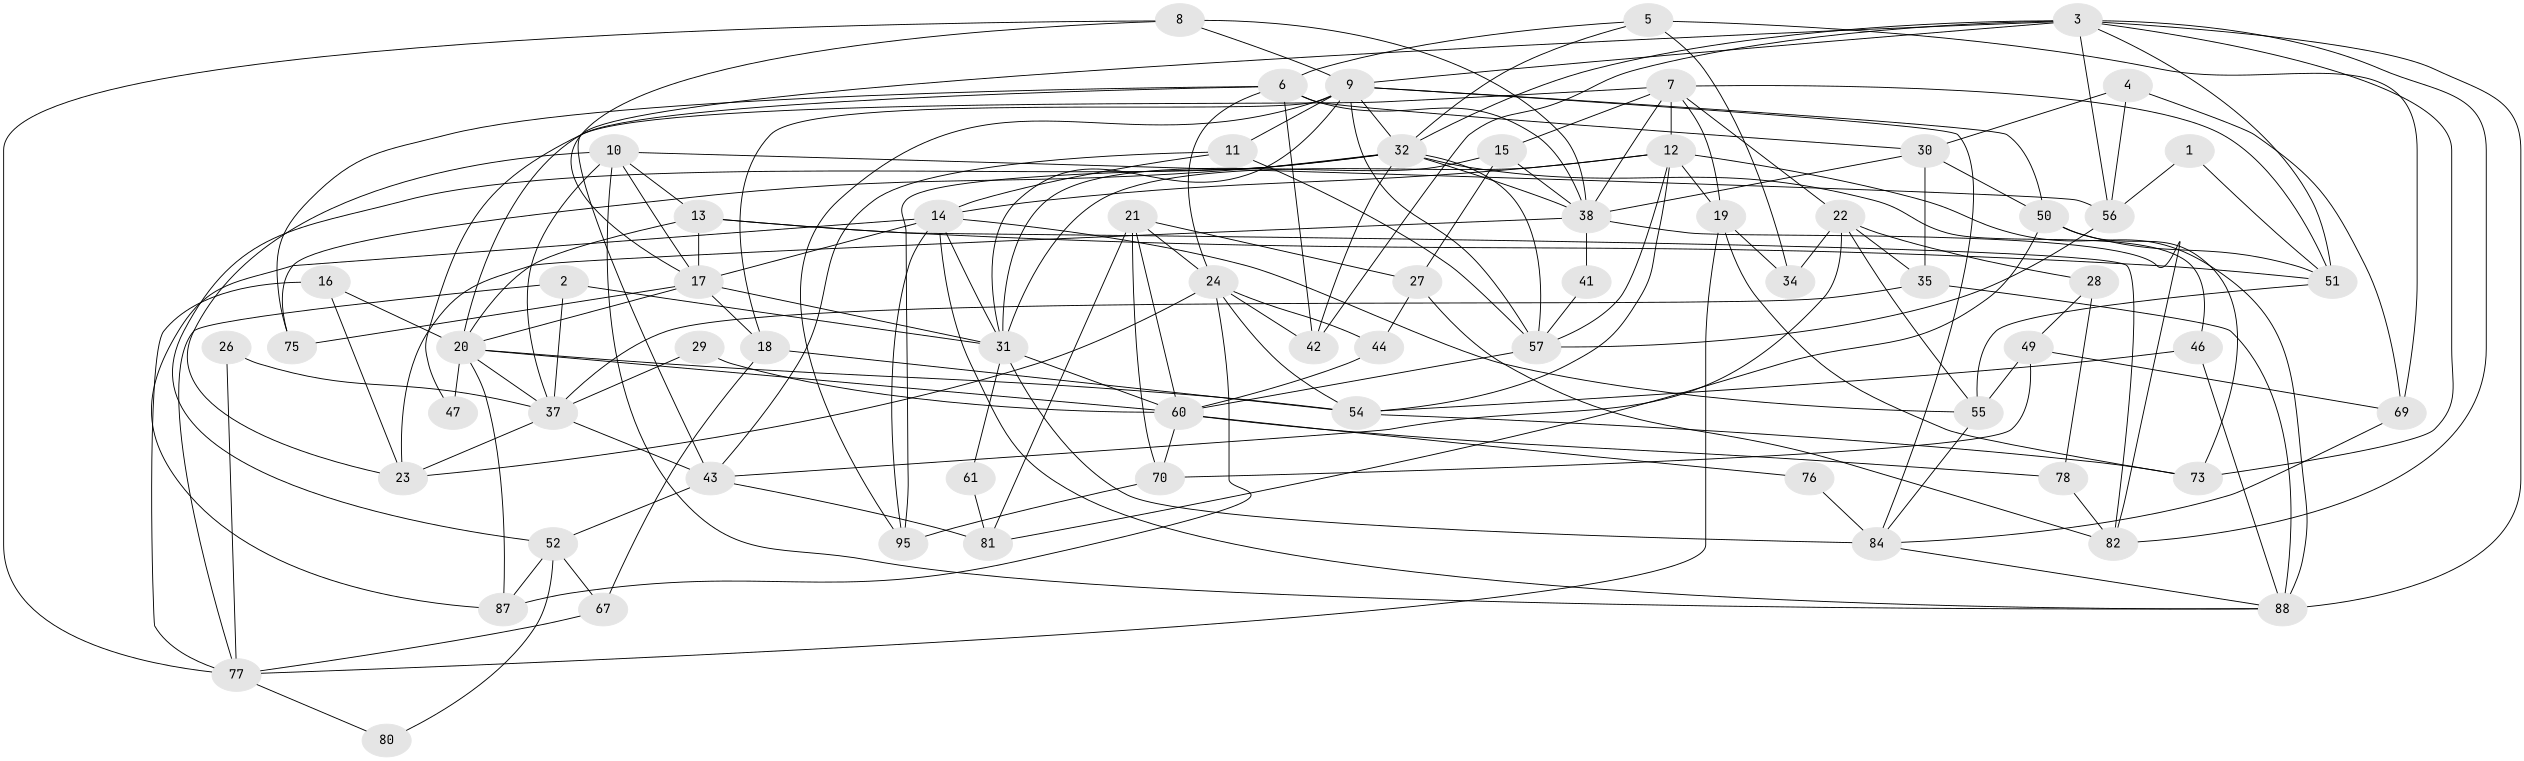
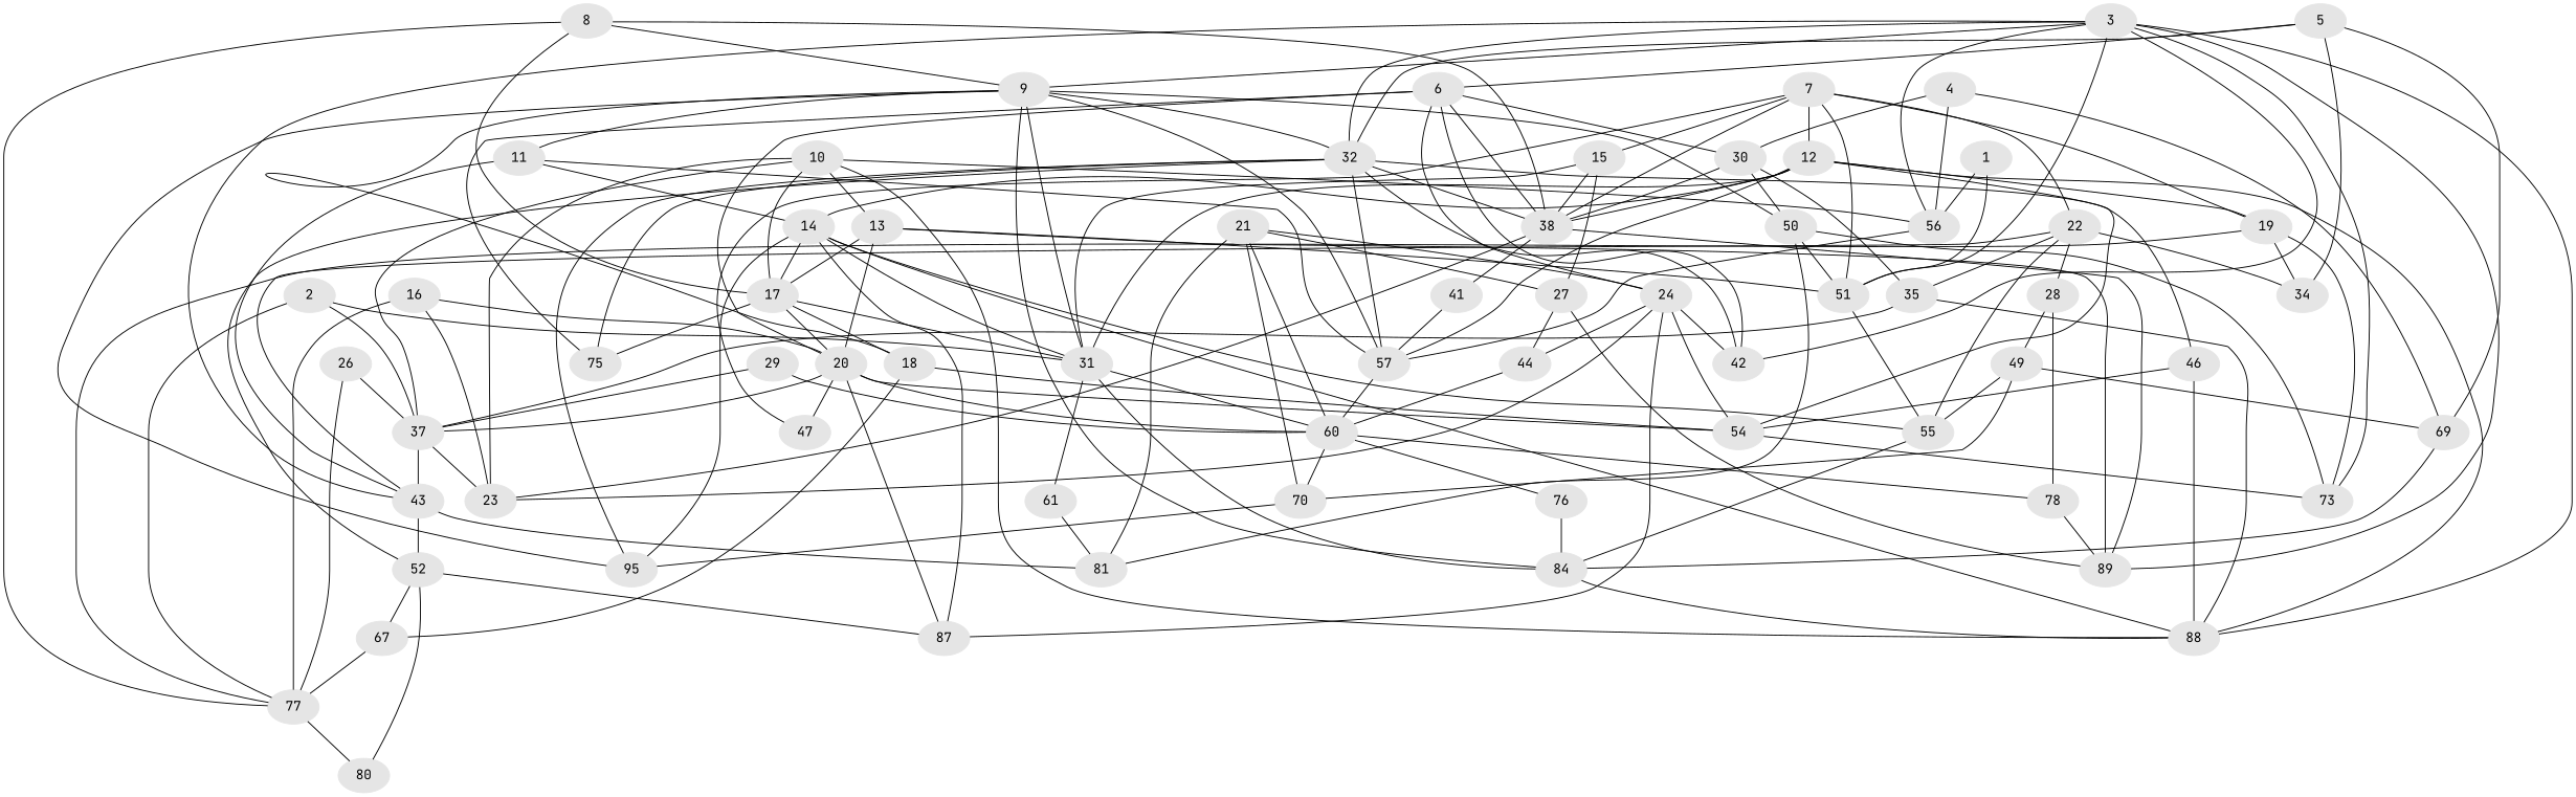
  graph {
    fontname="JetBrains Mono"
    node [color=gray90 fontname="JetBrains Mono" style=filled]
    edge [fontname="JetBrains Mono"]
    51 [super="+99"]
    55 [super="+79"]
    1
    56 [super="+68"]
    57 [super="+97"]
    31 [super="+58"]
    84
    60 [super="+72"]
    61
    2
    37 [super="+39"]
    77 [super="+90"]
    43
    n14 [label=23]
    80
    3 [super="+23"]
    9 [super="+45"]
    32 [super="+33"]
    42
    73
-   82
+   82 [label=89]
    88 [super="+94"]
    11
    18 [super="+74"]
    50 [super="+83"]
    95
    75
    38 [super="+100"]
    46
    52 [super="+98"]
    81
    4 [super="+66"]
    30 [super="+71"]
    69
    35 [super="+92"]
    5 [super="+53"]
    6
    34 [super="+59"]
    20 [super="+65"]
    24 [super="+91"]
    47
    54 [super="+64"]
    87
    44 [super="+86"]
    7 [super="+40"]
    12 [super="+62"]
    15
    19
    22 [super="+85"]
    14 [super="+93"]
    27 [super="+48"]
    28
    41
    8
    17 [super="+36"]
    67
    10 [super="+25"]
    13 [super="+96"]
    16
    70 [super="+89"]
    78
    76
    21
    49
    26
    29
    51 -- 55
    55 -- 84
    1 -- 51
    1 -- 56
    56 -- 57
    57 -- 60
    31 -- 84
    31 -- 60
    31 -- 61
    84 -- 88
    60 -- 70
    60 -- 78
    60 -- 76
    61 -- 81
    2 -- 31
    2 -- 37
    2 -- 77
    37 -- 43
    37 -- n14
    77 -- 80
    43 -- 52
    43 -- 81
    3 -- 51
    3 -- 56
    3 -- 43
    3 -- 9
    3 -- 32
    3 -- 42
    3 -- 73
    3 -- 82
    3 -- 88
    9 -- 57
    9 -- 31
    9 -- 84
    9 -- 32
    9 -- 11
    9 -- 18
    9 -- 50
    9 -- 95
    32 -- 57
    32 -- 42
    32 -- 95
    32 -- 75
    32 -- 38
    32 -- 46
    32 -- 52
    11 -- 57
    11 -- 43
    11 -- 14
    18 -- 54
    18 -- 67
    50 -- 51
    50 -- 73
    50 -- 81
    38 -- n14
    38 -- 82
    38 -- 41
    46 -- 88
    46 -- 54
    52 -- 80
    52 -- 87
    52 -- 67
    4 -- 56
    4 -- 30
    4 -- 69
    30 -- 50
    30 -- 38
    30 -- 35
    69 -- 84
    35 -- 37
    35 -- 88
    5 -- 32
    5 -- 69
    5 -- 6
    5 -- 34
    6 -- 42
    6 -- 75
    6 -- 38
    6 -- 30
    6 -- 20
    6 -- 24
    20 -- 60
    20 -- 37
    20 -- 47
    20 -- 54
    20 -- 87
    24 -- n14
    24 -- 42
    24 -- 54
    24 -- 87
    24 -- 44
    54 -- 73
    44 -- 60
    7 -- 51
    7 -- 38
    7 -- 47
    7 -- 12
    7 -- 15
    7 -- 19
    7 -- 22
    12 -- 57
    12 -- 31
    12 -- 88
+   12 -- 38
    12 -- 54
    12 -- 19
    12 -- 14
    15 -- 31
    15 -- 38
    15 -- 27
    19 -- 77
    19 -- 73
    19 -- 34
    22 -- 55
    22 -- 43
    22 -- 35
    22 -- 34
    22 -- 28
    14 -- 55
    14 -- 31
    14 -- 88
    14 -- 95
    14 -- 87
    14 -- 17
    27 -- 82
    27 -- 44
    28 -- 78
    28 -- 49
    41 -- 57
    8 -- 77
    8 -- 9
    8 -- 38
    8 -- 17
    17 -- 31
    17 -- 18
    17 -- 75
    17 -- 20
    67 -- 77
    10 -- 56
    10 -- 37
    10 -- n14
    10 -- 88
    10 -- 17
    10 -- 13
    13 -- 51
    13 -- 82
    13 -- 20
    13 -- 17
    16 -- 77
    16 -- n14
    16 -- 20
    70 -- 95
    78 -- 82
    76 -- 84
    21 -- 60
    21 -- 81
    21 -- 24
    21 -- 27
    21 -- 70
    49 -- 55
    49 -- 69
    49 -- 70
    26 -- 37
    26 -- 77
    29 -- 60
    29 -- 37
  }
